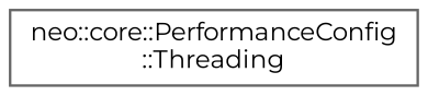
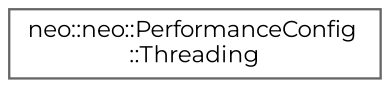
  digraph {
    rankdir=LR
    fontname=Montserrat
-   n1 [color=grey40 fillcolor=white fontname=Montserrat fontsize=10 height=0.2 label="neo::core::PerformanceConfig\l::Threading" shape=box style=filled width=0.4]
+   n1 [color=grey40 fillcolor=white fontname=Montserrat fontsize=10 height=0.2 label="neo::neo::PerformanceConfig\l::Threading" shape=box style=filled width=0.4]
  }
